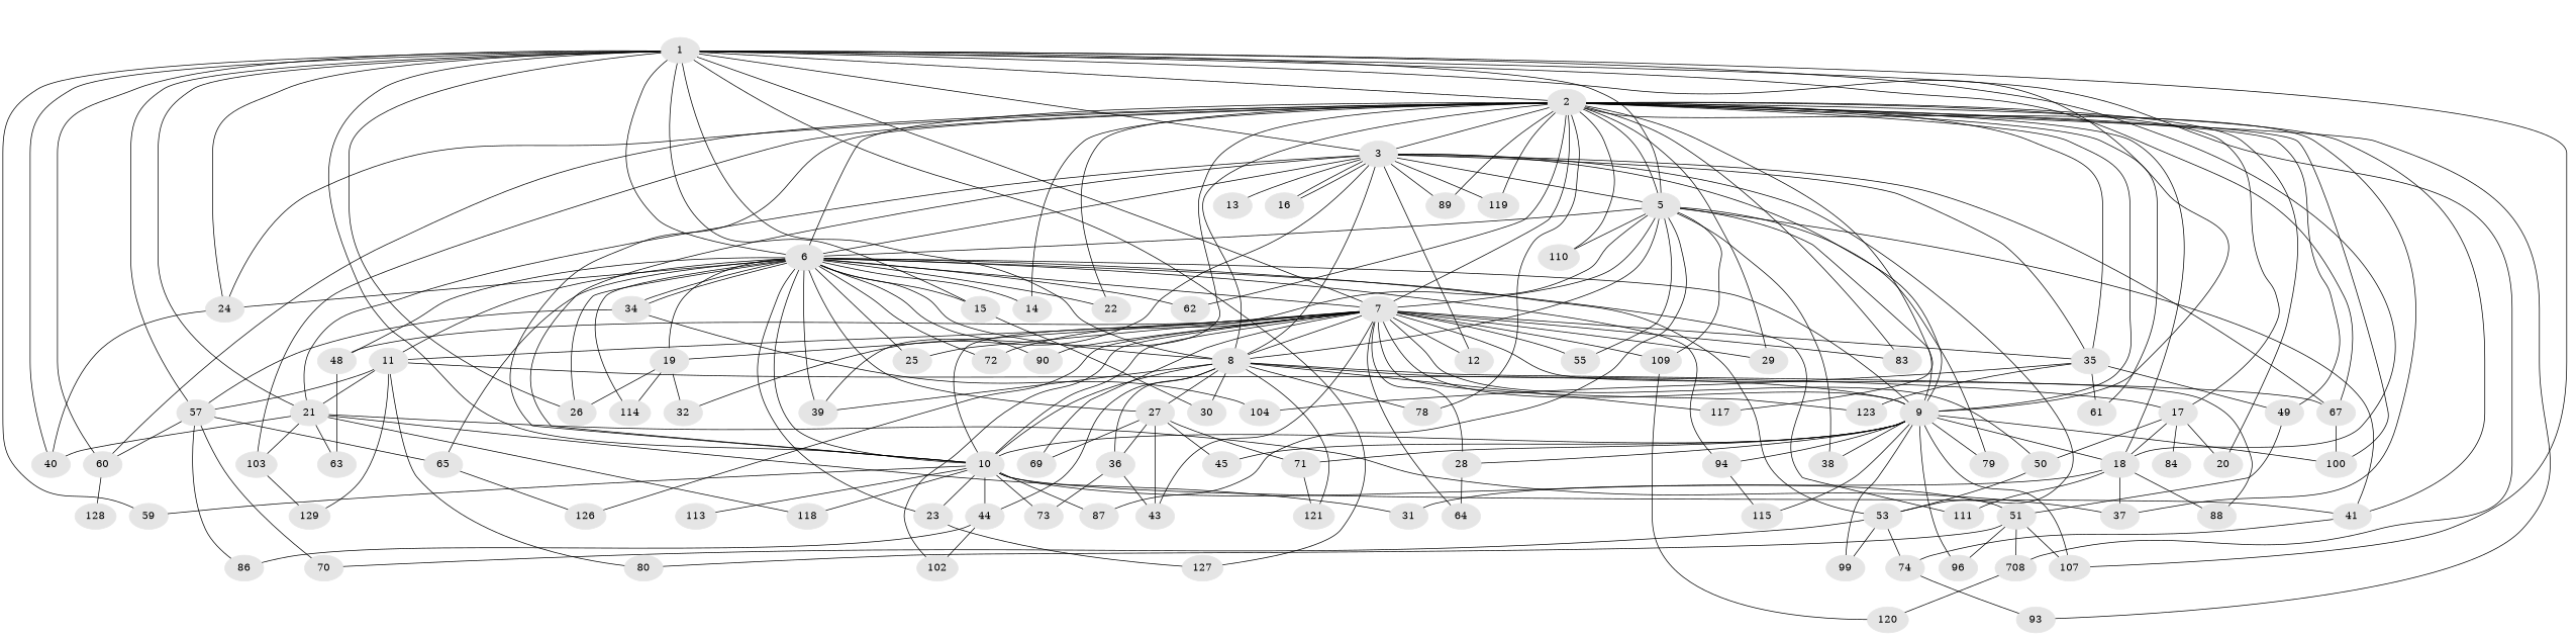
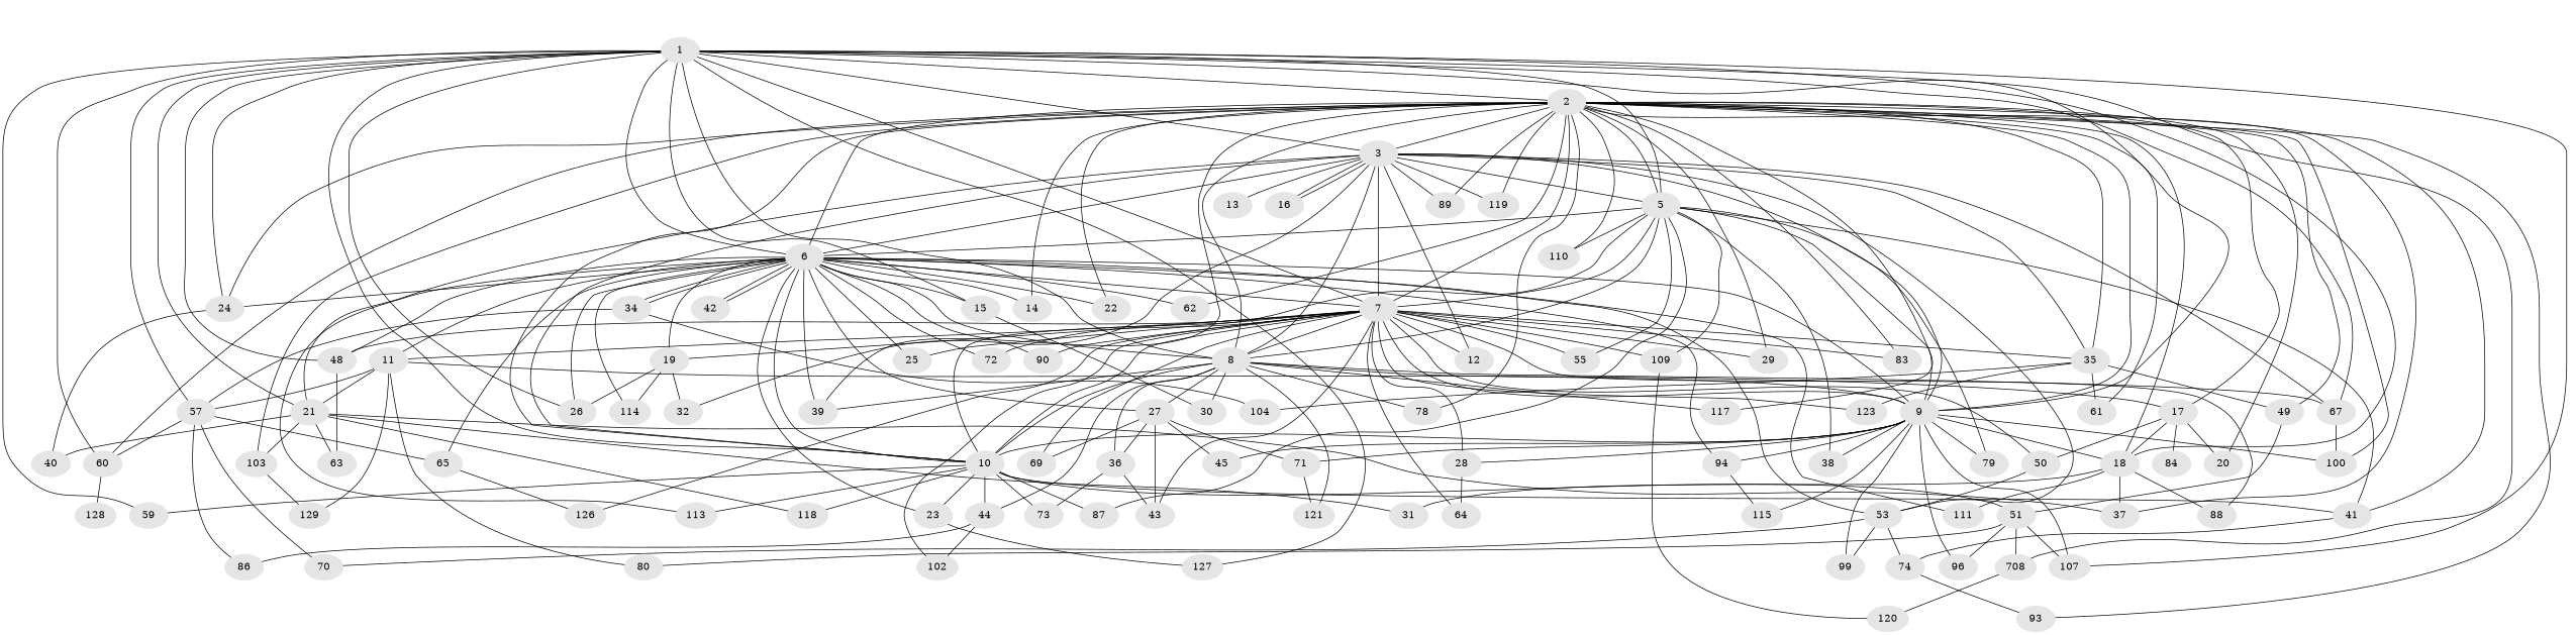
  graph {
    node [color=gray90 style=filled]
    1 [super="+52"]
    2 [super="+4"]
    3 [super="+106"]
    5 [super="+46"]
    6 [super="+58"]
    7 [super="+33"]
    8 [super="+75"]
    9 [super="+91"]
    10 [super="+85"]
    15
    18 [super="+66"]
    21 [super="+116"]
    24
    26 [super="+81"]
    48 [super="+95"]
    57 [super="+68"]
    59
    60 [super="+98"]
    67 [super="+97"]
    107
    n21 [label=708]
    127
    14
    17 [super="+44"]
    20
    22
    29
    35 [super="+54"]
    37 [super="+92"]
    39 [super="+82"]
    41 [super="+112"]
    49
    61
    62
    78
    83
    89
    93
    100 [super="+124"]
    103
    110
    117
    119
    13
    12
    16
    32
    53 [super="+76"]
    38
    55
    79
    87
    109
    11
    19
    23
    25
    27 [super="+56"]
    34 [super="+122"]
+   42
    65
    72
    90
    94
    111
    113
    114
    28
    43 [super="+77"]
    50
    64
    69
    88
    102
    126
    123
    30
    36
    n79 [label=44]
    121
    45
    71
    96
    99
    115
    51 [super="+125"]
    73
    118
    31
    40
    63
    86
    70
    128
    120
    84
    104
    74 [super="+101"]
    129
    80
    1 -- 2 [weight=2]
    1 -- 3
    1 -- 5
    1 -- 6
    1 -- 7
    1 -- 8
    1 -- 9
    1 -- 10
    1 -- 15
    1 -- 18
    1 -- 21
    1 -- 24
    1 -- 26
-   1 -- 40
+   1 -- 48
    1 -- 57 [weight=2]
    1 -- 59
    1 -- 60
    1 -- 67
    1 -- 107
    1 -- n21
    1 -- 127
    2 -- 3 [weight=2]
    2 -- 5 [weight=2]
    2 -- 6 [weight=2]
    2 -- 7 [weight=2]
    2 -- 8 [weight=3]
    2 -- 9 [weight=2]
    2 -- 10 [weight=2]
    2 -- 18
    2 -- 24
    2 -- 60
    2 -- 14
    2 -- 17
    2 -- 20
    2 -- 22
    2 -- 29
    2 -- 35
    2 -- 37
    2 -- 39
    2 -- 41
    2 -- 49
    2 -- 61
    2 -- 62
    2 -- 78
    2 -- 83
    2 -- 89
    2 -- 93
    2 -- 100
    2 -- 103
    2 -- 110
    2 -- 117
    2 -- 119
    3 -- 5
    3 -- 6
+   3 -- 7
    3 -- 8
    3 -- 9
    3 -- 10 [weight=2]
    3 -- 21
    3 -- 67
    3 -- 35
    3 -- 89
    3 -- 119
    3 -- 13
    3 -- 12
    3 -- 16
    3 -- 16
    3 -- 32
    3 -- 53
    5 -- 6 [weight=2]
    5 -- 7
    5 -- 8
    5 -- 9
    5 -- 10
    5 -- 41
    5 -- 110
    5 -- 38
    5 -- 55
    5 -- 79
    5 -- 87
    5 -- 109
    6 -- 7
    6 -- 8
    6 -- 9
    6 -- 10
    6 -- 15
    6 -- 24
    6 -- 26
    6 -- 48
    6 -- 14
    6 -- 22
    6 -- 39 [weight=2]
    6 -- 62
    6 -- 53
    6 -- 11
    6 -- 19
    6 -- 23
    6 -- 25
    6 -- 27 [weight=2]
    6 -- 34
    6 -- 34
+   6 -- 42
+   6 -- 42
    6 -- 65
    6 -- 72
    6 -- 90
    6 -- 94
    6 -- 111
+   6 -- 113
    6 -- 114
    7 -- 8 [weight=2]
    7 -- 9
    7 -- 10 [weight=2]
    7 -- 48
    7 -- 29
    7 -- 35
    7 -- 83
    7 -- 12
    7 -- 55
    7 -- 109
    7 -- 11
    7 -- 19
    7 -- 25
    7 -- 72
    7 -- 90
    7 -- 28
    7 -- 43
    7 -- 50
    7 -- 64
    7 -- 69
    7 -- 88
    7 -- 102
    7 -- 126
    7 -- 123
    8 -- 9 [weight=2]
    8 -- 10
    8 -- 67
    8 -- 39
    8 -- 78
    8 -- 117
    8 -- 27
    8 -- 30
    8 -- 36
    8 -- n79
    8 -- 121
    9 -- 10
    9 -- 18
    9 -- 107
    9 -- 100
    9 -- 38
    9 -- 79
    9 -- 94
    9 -- 28
    9 -- 45
    9 -- 71
    9 -- 96
    9 -- 99
    9 -- 115
    10 -- 59
    10 -- 41
    10 -- 87
    10 -- 23
    10 -- 113
    10 -- n79
    10 -- 51
    10 -- 73
    10 -- 118
    15 -- 30
    18 -- 37
    18 -- 111
    18 -- 88
    18 -- 31
    21 -- 37
    21 -- 103
    21 -- 118
    21 -- 31
    21 -- 40
    21 -- 63
    24 -- 40
    48 -- 63
    57 -- 60
    57 -- 65
    57 -- 86
    57 -- 70
    60 -- 128 [weight=2]
    67 -- 100
    n21 -- 120
    17 -- 18
    17 -- 20
    17 -- 50
    17 -- 84
    35 -- 49
    35 -- 61
    35 -- 123
    35 -- 104
    41 -- 74
    49 -- 51
    103 -- 129
    53 -- 99
    53 -- 70
    53 -- 74 [weight=2]
    109 -- 120
    11 -- 21
    11 -- 57
    11 -- 17
    11 -- 129
    11 -- 80
    19 -- 26
    19 -- 32
    19 -- 114
    23 -- 127
    27 -- 43
    27 -- 69
    27 -- 36
    27 -- 45
    27 -- 71
    34 -- 57
    34 -- 104
    65 -- 126
    94 -- 115
    28 -- 64
    50 -- 53
    36 -- 43
    36 -- 73
    n79 -- 102
    n79 -- 86
    71 -- 121
    51 -- 107
    51 -- n21
    51 -- 96
    51 -- 80
    74 -- 93
  }
